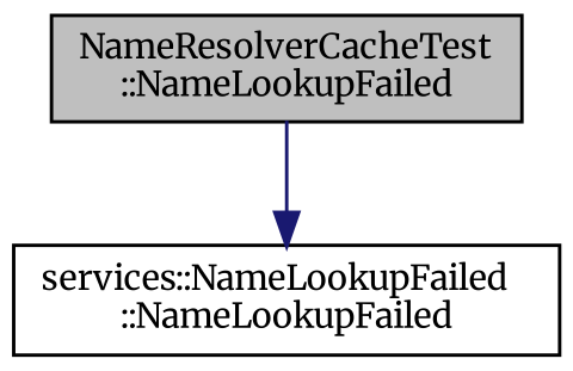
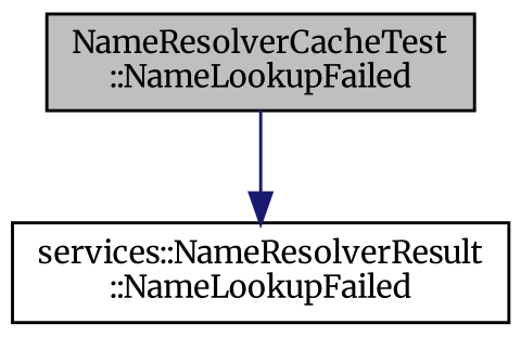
  digraph {
    rankdir=TB
    fontname=Merriweather
    node [color=black fontname=Merriweather fontsize=10 shape=record style=filled]
    n1 [fillcolor=grey75 fontcolor=black height=0.2 label="NameResolverCacheTest\l::NameLookupFailed" width=0.4]
-   n2 [fillcolor=white height=0.2 label="services::NameLookupFailed\l::NameLookupFailed" width=0.4]
+   n2 [fillcolor=white height=0.2 label="services::NameResolverResult\l::NameLookupFailed" width=0.4]
    n1 -> n2 [color=midnightblue fontname=Merriweather fontsize=10 labelfontname=Helvetica labelfontsize=10 style=solid]
  }
